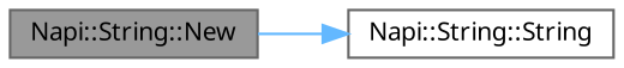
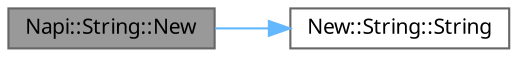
  digraph {
    rankdir=LR
    fontname="Noto Sans"
    node [fontname="Noto Sans" fontsize=10 shape=box style=filled]
    n1 [color=gray40 fillcolor=grey60 fontcolor=black height=0.2 label="Napi::String::New" width=0.4]
-   n2 [color=grey40 fillcolor=white height=0.2 label="Napi::String::String" width=0.4]
+   n2 [color=grey40 fillcolor=white height=0.2 label="New::String::String" width=0.4]
    n1 -> n2 [color=steelblue1 fontname="Noto Sans" fontsize=10 labelfontname=Helvetica labelfontsize=10 style=solid]
  }
